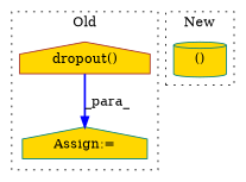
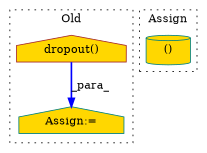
  digraph {
    node [shape=house style=filled fillcolor=gold color=teal]
    n1 [a=75 l="13,1" label="dropout()" s="2261,2282" color=brown]
    n2 [a=68 l=3 label="Assign:=" s=2343]
    n3 [a=54 l=15 label="()" s=1334 shape=cylinder]
    subgraph cluster_1 {
      label=Old
      style=dotted
      n1
      n2
    }
    subgraph cluster_2 {
-     label=New
+     label=Assign
      style=dotted
      n3
    }
    n1 -> n2 [label=_para_ color=blue style=bold]
  }
